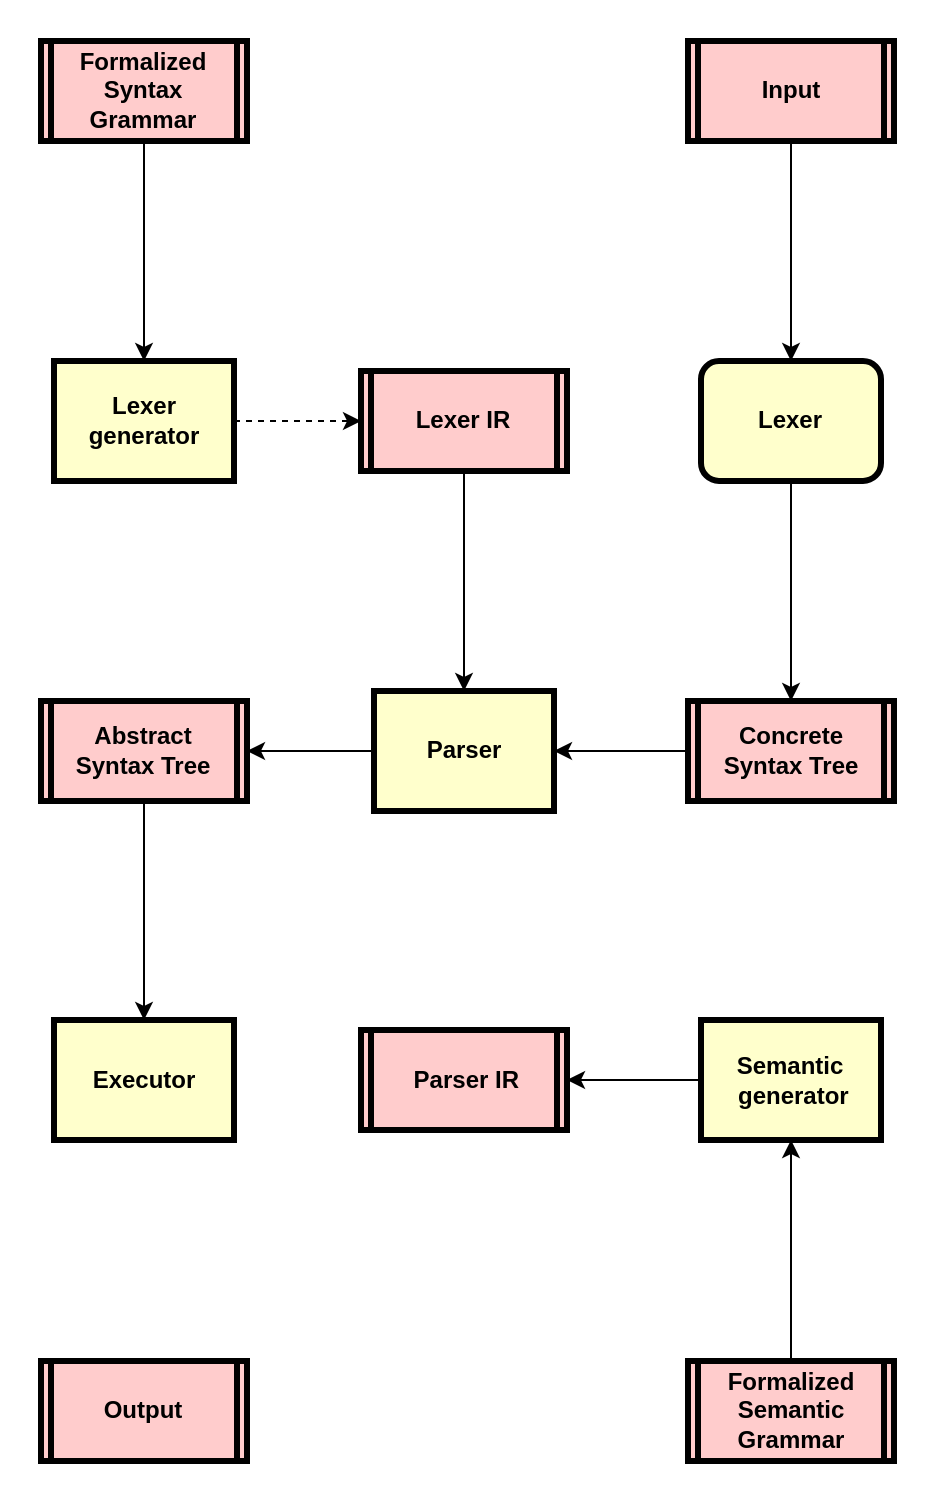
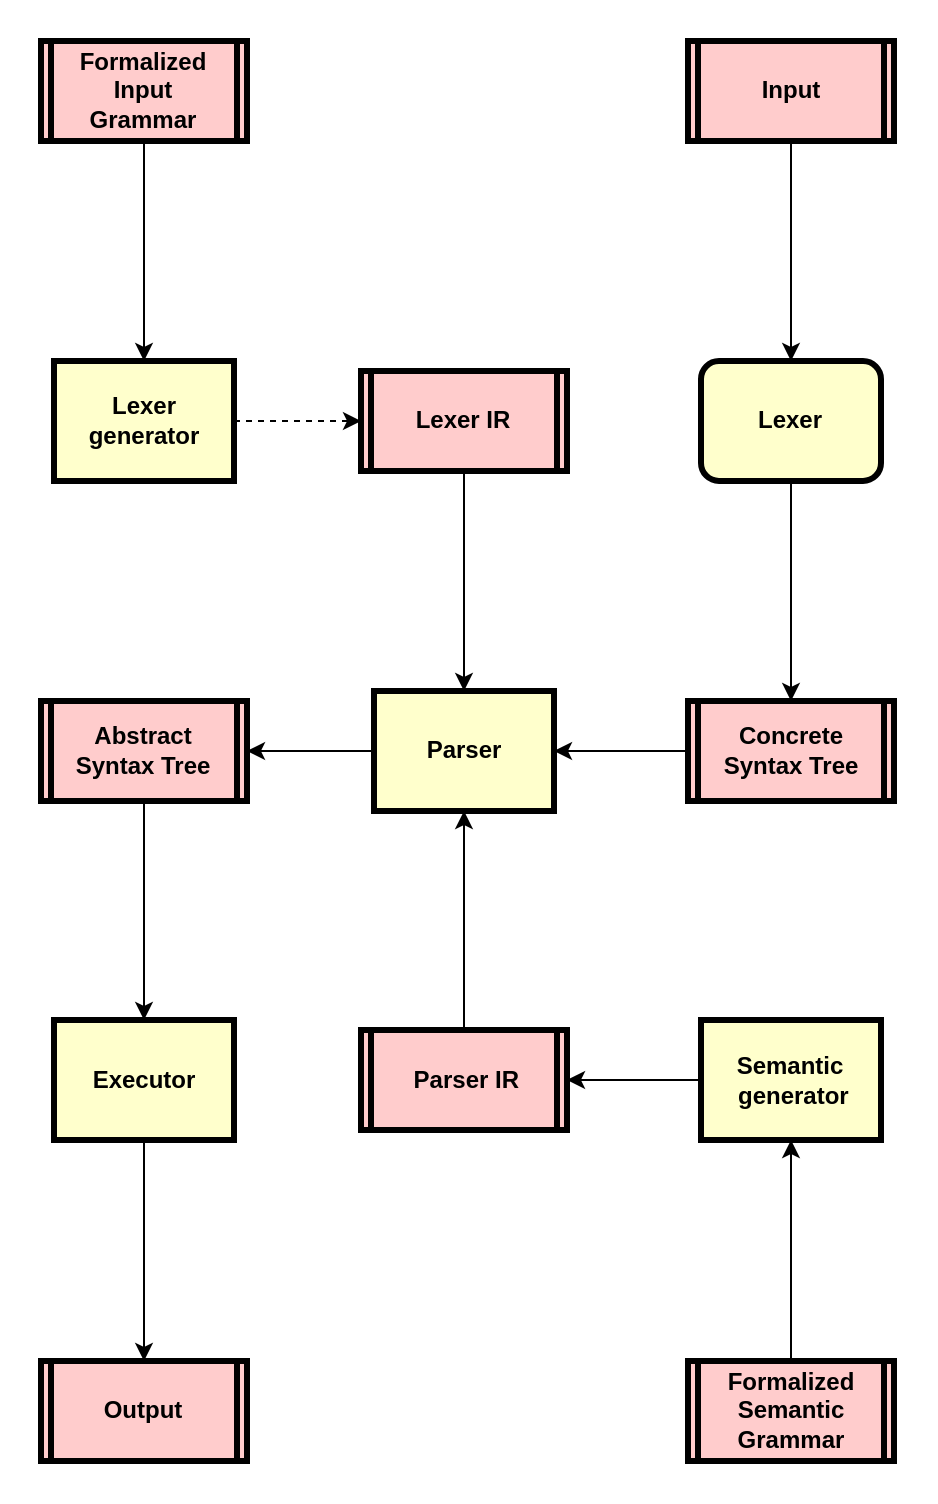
  <mxCell id="0" />
  <mxCell id="1" parent="0" />
  <mxCell id="2" value="" style="edgeStyle=orthogonalEdgeStyle;rounded=0;orthogonalLoop=1;jettySize=auto;html=1;" edge="1" parent="1" source="3" target="5"><mxGeometry relative="1" as="geometry" /></mxCell>
- <mxCell id="3" value="Formalized&#10;Syntax&#10;Grammar" style="shape=process;whiteSpace=wrap;align=center;verticalAlign=middle;size=0.048;fontStyle=1;strokeWidth=3;fillColor=#FFCCCC" parent="1" vertex="1"><mxGeometry x="20" y="20" width="103" height="50" as="geometry" /></mxCell>
+ <mxCell id="3" value="Formalized&#10;Input&#10;Grammar" style="shape=process;whiteSpace=wrap;align=center;verticalAlign=middle;size=0.048;fontStyle=1;strokeWidth=3;fillColor=#FFCCCC" parent="1" vertex="1"><mxGeometry x="20" y="20" width="103" height="50" as="geometry" /></mxCell>
  <mxCell id="4" value="" style="edgeStyle=orthogonalEdgeStyle;rounded=0;orthogonalLoop=1;jettySize=auto;html=1;dashed=1;" edge="1" parent="1" source="5" target="7"><mxGeometry relative="1" as="geometry" /></mxCell>
  <mxCell id="5" value="Lexer generator" style="whiteSpace=wrap;align=center;verticalAlign=middle;fontStyle=1;strokeWidth=3;fillColor=#FFFFCC" parent="1" vertex="1"><mxGeometry x="26.5" y="180" width="90" height="60" as="geometry" /></mxCell>
  <mxCell id="6" value="" style="edgeStyle=orthogonalEdgeStyle;rounded=0;orthogonalLoop=1;jettySize=auto;html=1;" edge="1" parent="1" source="7" target="15"><mxGeometry relative="1" as="geometry" /></mxCell>
  <mxCell id="7" value="Lexer IR" style="shape=process;whiteSpace=wrap;align=center;verticalAlign=middle;size=0.048;fontStyle=1;strokeWidth=3;fillColor=#FFCCCC" vertex="1" parent="1"><mxGeometry x="180" y="185" width="103" height="50" as="geometry" /></mxCell>
  <mxCell id="8" value="" style="edgeStyle=orthogonalEdgeStyle;rounded=0;orthogonalLoop=1;jettySize=auto;html=1;" edge="1" parent="1" source="9" target="13"><mxGeometry relative="1" as="geometry" /></mxCell>
  <mxCell id="9" value="Lexer" style="whiteSpace=wrap;align=center;verticalAlign=middle;fontStyle=1;strokeWidth=3;fillColor=#FFFFCC;rounded=1;" vertex="1" parent="1"><mxGeometry x="350" y="180" width="90" height="60" as="geometry" /></mxCell>
  <mxCell id="10" value="" style="edgeStyle=orthogonalEdgeStyle;rounded=0;orthogonalLoop=1;jettySize=auto;html=1;" edge="1" parent="1" source="11" target="9"><mxGeometry relative="1" as="geometry" /></mxCell>
  <mxCell id="11" value="Input" style="shape=process;whiteSpace=wrap;align=center;verticalAlign=middle;size=0.048;fontStyle=1;strokeWidth=3;fillColor=#FFCCCC" vertex="1" parent="1"><mxGeometry x="343.5" y="20" width="103" height="50" as="geometry" /></mxCell>
  <mxCell id="12" value="" style="edgeStyle=orthogonalEdgeStyle;rounded=0;orthogonalLoop=1;jettySize=auto;html=1;" edge="1" parent="1" source="13" target="15"><mxGeometry relative="1" as="geometry" /></mxCell>
  <mxCell id="13" value="Concrete Syntax Tree" style="shape=process;whiteSpace=wrap;align=center;verticalAlign=middle;size=0.048;fontStyle=1;strokeWidth=3;fillColor=#FFCCCC" vertex="1" parent="1"><mxGeometry x="343.5" y="350" width="103" height="50" as="geometry" /></mxCell>
  <mxCell id="14" value="" style="edgeStyle=orthogonalEdgeStyle;rounded=0;orthogonalLoop=1;jettySize=auto;html=1;" edge="1" parent="1" source="15" target="17"><mxGeometry relative="1" as="geometry" /></mxCell>
  <mxCell id="15" value="Parser" style="whiteSpace=wrap;align=center;verticalAlign=middle;fontStyle=1;strokeWidth=3;fillColor=#FFFFCC" vertex="1" parent="1"><mxGeometry x="186.5" y="345" width="90" height="60" as="geometry" /></mxCell>
  <mxCell id="16" value="" style="edgeStyle=orthogonalEdgeStyle;rounded=0;orthogonalLoop=1;jettySize=auto;html=1;" edge="1" parent="1" source="17" target="25"><mxGeometry relative="1" as="geometry" /></mxCell>
  <mxCell id="17" value="Abstract&#10;Syntax Tree" style="shape=process;whiteSpace=wrap;align=center;verticalAlign=middle;size=0.048;fontStyle=1;strokeWidth=3;fillColor=#FFCCCC" vertex="1" parent="1"><mxGeometry x="20" y="350" width="103" height="50" as="geometry" /></mxCell>
  <mxCell id="18" value="" style="edgeStyle=orthogonalEdgeStyle;rounded=0;orthogonalLoop=1;jettySize=auto;html=1;" edge="1" parent="1" source="19" target="23"><mxGeometry relative="1" as="geometry" /></mxCell>
  <mxCell id="19" value="Formalized&#10;Semantic&#10;Grammar" style="shape=process;whiteSpace=wrap;align=center;verticalAlign=middle;size=0.048;fontStyle=1;strokeWidth=3;fillColor=#FFCCCC" vertex="1" parent="1"><mxGeometry x="343.5" y="680" width="103" height="50" as="geometry" /></mxCell>
+ <mxCell id="20" value="" style="edgeStyle=orthogonalEdgeStyle;rounded=0;orthogonalLoop=1;jettySize=auto;html=1;" edge="1" parent="1" source="21" target="15"><mxGeometry relative="1" as="geometry" /></mxCell>
  <mxCell id="21" value=" Parser IR" style="shape=process;whiteSpace=wrap;align=center;verticalAlign=middle;size=0.048;fontStyle=1;strokeWidth=3;fillColor=#FFCCCC" vertex="1" parent="1"><mxGeometry x="180" y="514.5" width="103" height="50" as="geometry" /></mxCell>
  <mxCell id="22" value="" style="edgeStyle=orthogonalEdgeStyle;rounded=0;orthogonalLoop=1;jettySize=auto;html=1;" edge="1" parent="1" source="23" target="21"><mxGeometry relative="1" as="geometry" /></mxCell>
  <mxCell id="23" value="Semantic&#10; generator" style="whiteSpace=wrap;align=center;verticalAlign=middle;fontStyle=1;strokeWidth=3;fillColor=#FFFFCC" vertex="1" parent="1"><mxGeometry x="350" y="509.5" width="90" height="60" as="geometry" /></mxCell>
+ <mxCell id="24" value="" style="edgeStyle=orthogonalEdgeStyle;rounded=0;orthogonalLoop=1;jettySize=auto;html=1;" edge="1" parent="1" source="25" target="26"><mxGeometry relative="1" as="geometry" /></mxCell>
  <mxCell id="25" value="Executor" style="whiteSpace=wrap;align=center;verticalAlign=middle;fontStyle=1;strokeWidth=3;fillColor=#FFFFCC" vertex="1" parent="1"><mxGeometry x="26.5" y="509.5" width="90" height="60" as="geometry" /></mxCell>
  <mxCell id="26" value="Output" style="shape=process;whiteSpace=wrap;align=center;verticalAlign=middle;size=0.048;fontStyle=1;strokeWidth=3;fillColor=#FFCCCC" vertex="1" parent="1"><mxGeometry x="20" y="680" width="103" height="50" as="geometry" /></mxCell>
